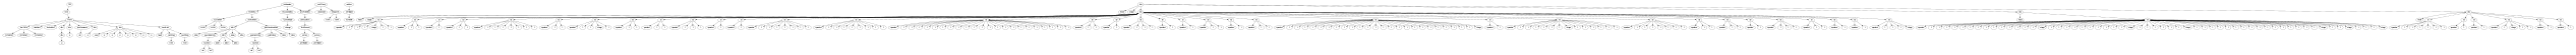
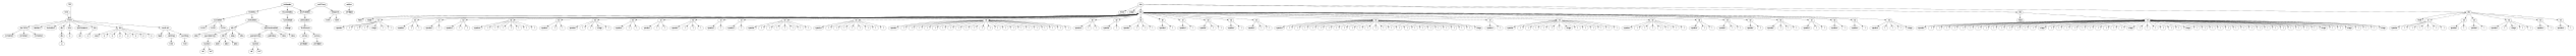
  digraph {
    fontname="Liberation Mono"
    node [fontname="Liberation Mono"]
    edge [fontname="Liberation Mono"]
    n1 [label=TEI]
    n2 [label=text]
    n3 [label=teiHeader]
    n4 [label=fileDesc]
    n5 [label=profileDesc]
    n6 [label=revisionDesc]
    n7 [label=front]
    n8 [label=titleStmt]
    n9 [label=sourceDesc]
    n10 [label=particDesc]
    n11 [label=listChange]
    n12 [label=title]
    n13 [label=title]
    n14 [label=title]
    n15 [label=publicationStmt]
    n16 [label=publisher]
    n17 [label=idno]
    n18 [label=idno]
    n19 [label=availability]
    n20 [label=bibl]
    n21 [label=author]
    n22 [label=persName]
-   n23 [label=surname]
    n24 [label=licence]
    n25 [label=ab]
    n26 [label=ref]
    n27 [label=name]
    n28 [label=idno]
    n29 [label=idno]
    n30 [label=availability]
    n31 [label=bibl]
    n32 [label=licence]
    n33 [label=date]
    n34 [label=date]
    n35 [label=idno]
    n36 [label=ab]
    n37 [label=ref]
    n38 [label=listPerson]
    n39 [label=textClass]
    n40 [label=keywords]
-   n41 [label=classCode]
    n42 [label=person]
    n43 [label=person]
    n44 [label=persName]
    n45 [label=persName]
    n46 [label=term]
    n47 [label=term]
    n48 [label=change]
    n49 [label=docTitle]
    n50 [label=docDate]
    n51 [label=docAuthor]
    n52 [label=div]
    n53 [label=div]
    n54 [label=performance]
    n55 [label=div]
    n56 [label=div]
    n57 [label=castList]
    n58 [label=titlePart]
    n59 [label=titlePart]
    n60 [label=titlePart]
    n61 [label=div]
    n62 [label=p]
    n63 [label=ab]
    n64 [label=p]
    n65 [label=head]
    n66 [label=p]
    n67 [label=p]
    n68 [label=p]
    n69 [label=p]
    n70 [label=p]
    n71 [label=p]
    n72 [label=p]
    n73 [label=head]
    n74 [label=castItem]
    n75 [label=castItem]
    n76 [label=p]
    n77 [label=role]
    n78 [label=role]
    n79 [label=div]
    n80 [label=head]
    n81 [label=stage]
    n82 [label=div]
    n83 [label=div]
    n84 [label=div]
    n85 [label=head]
    n86 [label=stage]
    n87 [label=sp]
    n88 [label=sp]
    n89 [label=sp]
    n90 [label=sp]
    n91 [label=sp]
    n92 [label=sp]
    n93 [label=sp]
    n94 [label=sp]
    n95 [label=sp]
    n96 [label=sp]
    n97 [label=sp]
    n98 [label=sp]
    n99 [label=sp]
    n100 [label=sp]
    n101 [label=sp]
    n102 [label=sp]
    n103 [label=sp]
    n104 [label=sp]
    n105 [label=sp]
    n106 [label=sp]
    n107 [label=sp]
    n108 [label=sp]
    n109 [label=sp]
    n110 [label=sp]
    n111 [label=sp]
    n112 [label=sp]
    n113 [label=sp]
    n114 [label=sp]
    n115 [label=sp]
    n116 [label=sp]
    n117 [label=sp]
    n118 [label=sp]
    n119 [label=sp]
    n120 [label=sp]
    n121 [label=sp]
    n122 [label=head]
    n123 [label=sp]
    n124 [label=head]
    n125 [label=sp]
    n126 [label=sp]
    n127 [label=sp]
    n128 [label=sp]
    n129 [label=sp]
    n130 [label=sp]
    n131 [label=speaker]
    n132 [label=l]
    n133 [label=l]
    n134 [label=l]
    n135 [label=stage]
    n136 [label=l]
    n137 [label=l]
    n138 [label=speaker]
    n139 [label=l]
    n140 [label=l]
    n141 [label=speaker]
    n142 [label=l]
    n143 [label=speaker]
    n144 [label=l]
    n145 [label=l]
    n146 [label=speaker]
    n147 [label=l]
    n148 [label=l]
    n149 [label=l]
    n150 [label=l]
    n151 [label=l]
    n152 [label=l]
    n153 [label=l]
    n154 [label=speaker]
    n155 [label=l]
    n156 [label=l]
    n157 [label=speaker]
    n158 [label=l]
    n159 [label=l]
    n160 [label=stage]
    n161 [label=l]
    n162 [label=speaker]
    n163 [label=l]
    n164 [label=l]
    n165 [label=speaker]
    n166 [label=l]
    n167 [label=l]
    n168 [label=speaker]
    n169 [label=l]
    n170 [label=l]
    n171 [label=l]
    n172 [label=speaker]
    n173 [label=l]
    n174 [label=speaker]
    n175 [label=l]
    n176 [label=speaker]
    n177 [label=l]
    n178 [label=l]
    n179 [label=l]
    n180 [label=l]
    n181 [label=l]
    n182 [label=l]
    n183 [label=l]
    n184 [label=speaker]
    n185 [label=l]
    n186 [label=l]
    n187 [label=l]
    n188 [label=l]
    n189 [label=l]
    n190 [label=l]
    n191 [label=l]
    n192 [label=l]
    n193 [label=speaker]
    n194 [label=l]
    n195 [label=l]
    n196 [label=l]
    n197 [label=l]
    n198 [label=l]
    n199 [label=l]
    n200 [label=l]
    n201 [label=l]
    n202 [label=l]
    n203 [label=l]
    n204 [label=l]
    n205 [label=l]
    n206 [label=l]
    n207 [label=l]
    n208 [label=l]
    n209 [label=l]
    n210 [label=l]
    n211 [label=l]
    n212 [label=l]
    n213 [label=l]
    n214 [label=l]
    n215 [label=l]
    n216 [label=speaker]
    n217 [label=l]
    n218 [label=l]
    n219 [label=speaker]
    n220 [label=l]
    n221 [label=speaker]
    n222 [label=l]
    n223 [label=l]
    n224 [label=l]
    n225 [label=speaker]
    n226 [label=l]
    n227 [label=speaker]
    n228 [label=l]
    n229 [label=speaker]
    n230 [label=l]
    n231 [label=l]
    n232 [label=speaker]
    n233 [label=l]
    n234 [label=speaker]
    n235 [label=l]
    n236 [label=l]
    n237 [label=speaker]
    n238 [label=l]
    n239 [label=l]
    n240 [label=l]
    n241 [label=l]
    n242 [label=l]
    n243 [label=l]
    n244 [label=l]
    n245 [label=l]
    n246 [label=l]
    n247 [label=l]
    n248 [label=l]
    n249 [label=l]
    n250 [label=l]
    n251 [label=l]
    n252 [label=l]
    n253 [label=l]
    n254 [label=l]
    n255 [label=l]
    n256 [label=l]
    n257 [label=l]
    n258 [label=l]
    n259 [label=l]
    n260 [label=l]
    n261 [label=l]
    n262 [label=stage]
    n263 [label=speaker]
    n264 [label=l]
    n265 [label=speaker]
    n266 [label=l]
    n267 [label=l]
    n268 [label=l]
    n269 [label=l]
    n270 [label=l]
    n271 [label=l]
    n272 [label=stage]
    n273 [label=l]
    n274 [label=l]
    n275 [label=l]
    n276 [label=l]
    n277 [label=l]
    n278 [label=l]
    n279 [label=speaker]
    n280 [label=l]
    n281 [label=l]
    n282 [label=l]
    n283 [label=l]
    n284 [label=l]
    n285 [label=l]
    n286 [label=l]
    n287 [label=speaker]
    n288 [label=l]
    n289 [label=l]
    n290 [label=speaker]
    n291 [label=l]
    n292 [label=l]
    n293 [label=speaker]
    n294 [label=l]
    n295 [label=speaker]
    n296 [label=l]
    n297 [label=l]
    n298 [label=l]
    n299 [label=speaker]
    n300 [label=l]
    n301 [label=l]
    n302 [label=speaker]
    n303 [label=l]
    n304 [label=speaker]
    n305 [label=l]
    n306 [label=speaker]
    n307 [label=l]
    n308 [label=l]
    n309 [label=l]
    n310 [label=stage]
    n311 [label=speaker]
    n312 [label=l]
    n313 [label=l]
    n314 [label=l]
    n315 [label=l]
    n316 [label=l]
    n317 [label=l]
    n318 [label=l]
    n319 [label=l]
    n320 [label=l]
    n321 [label=l]
    n322 [label=l]
    n323 [label=l]
    n324 [label=l]
    n325 [label=l]
    n326 [label=stage]
    n327 [label=l]
    n328 [label=l]
    n329 [label=l]
    n330 [label=l]
    n331 [label=l]
    n332 [label=l]
    n333 [label=l]
    n334 [label=l]
    n335 [label=l]
    n336 [label=l]
    n337 [label=stage]
    n338 [label=l]
    n339 [label=l]
    n340 [label=l]
    n341 [label=l]
    n342 [label=l]
    n343 [label=l]
    n344 [label=stage]
    n345 [label=l]
    n346 [label=l]
    n347 [label=l]
    n348 [label=l]
    n349 [label=l]
    n350 [label=l]
    n351 [label=l]
    n352 [label=l]
    n353 [label=l]
    n354 [label=l]
    n355 [label=l]
    n356 [label=l]
    n357 [label=l]
    n358 [label=l]
    n359 [label=l]
    n360 [label=l]
    n361 [label=stage]
    n362 [label=l]
    n363 [label=l]
    n364 [label=stage]
    n365 [label=l]
    n366 [label=l]
    n367 [label=l]
    n368 [label=stage]
    n369 [label=speaker]
    n370 [label=l]
    n371 [label=l]
    n372 [label=l]
    n373 [label=l]
    n374 [label=l]
    n375 [label=l]
    n376 [label=speaker]
    n377 [label=l]
    n378 [label=speaker]
    n379 [label=l]
    n380 [label=speaker]
    n381 [label=l]
    n382 [label=stage]
    n383 [label=l]
    n384 [label=l]
    n385 [label=speaker]
    n386 [label=l]
    n387 [label=speaker]
    n388 [label=l]
-   n1 -> n2
+   n1 -> n7
    n2 -> n7
    n3 -> n4
    n3 -> n5
    n3 -> n6
    n4 -> n8
    n4 -> n9
    n5 -> n10
    n6 -> n11
    n7 -> n49
    n7 -> n50
    n7 -> n51
    n7 -> n52
    n7 -> n53
    n7 -> n54
    n7 -> n55
    n7 -> n56
    n7 -> n57
    n8 -> n12
    n8 -> n13
    n8 -> n14
    n9 -> n15
    n9 -> n20
    n10 -> n38
    n11 -> n48
    n15 -> n16
    n15 -> n17
    n15 -> n18
    n15 -> n19
    n19 -> n24
    n20 -> n27
    n20 -> n28
    n20 -> n29
    n20 -> n30
    n20 -> n31
    n21 -> n22
-   n22 -> n23
    n24 -> n25
    n24 -> n26
    n30 -> n32
    n31 -> n33
    n31 -> n34
    n31 -> n35
    n32 -> n36
    n32 -> n37
    n38 -> n42
    n38 -> n43
    n39 -> n5
    n39 -> n40
-   n39 -> n41
    n40 -> n46
    n40 -> n47
    n42 -> n44
    n43 -> n45
    n49 -> n58
    n49 -> n59
    n49 -> n60
    n52 -> n61
    n53 -> n62
    n54 -> n63
    n55 -> n64
    n56 -> n65
    n56 -> n66
    n56 -> n67
    n56 -> n68
    n56 -> n69
    n56 -> n70
    n56 -> n71
    n56 -> n72
    n57 -> n73
    n57 -> n74
    n57 -> n75
    n61 -> n76
    n74 -> n77
    n75 -> n78
    n79 -> n80
    n79 -> n81
    n79 -> n82
    n79 -> n83
    n79 -> n84
    n82 -> n85
    n82 -> n86
    n82 -> n87
    n82 -> n88
    n82 -> n89
    n82 -> n90
    n82 -> n91
    n82 -> n92
    n82 -> n93
    n82 -> n94
    n82 -> n95
    n82 -> n96
    n82 -> n97
    n82 -> n98
    n82 -> n99
    n82 -> n100
    n82 -> n101
    n82 -> n102
    n82 -> n103
    n82 -> n104
    n82 -> n105
    n82 -> n106
    n82 -> n107
    n82 -> n108
    n82 -> n109
    n82 -> n110
    n82 -> n111
    n82 -> n112
    n82 -> n113
    n82 -> n114
    n82 -> n115
    n82 -> n116
    n82 -> n117
    n82 -> n118
    n82 -> n119
    n82 -> n120
    n82 -> n121
    n83 -> n122
    n83 -> n123
    n84 -> n124
    n84 -> n125
    n84 -> n126
    n84 -> n127
    n84 -> n128
    n84 -> n129
    n84 -> n130
    n87 -> n131
    n87 -> n132
    n87 -> n133
    n87 -> n134
    n87 -> n135
    n87 -> n136
    n87 -> n137
    n88 -> n138
    n88 -> n139
    n88 -> n140
    n89 -> n141
    n89 -> n142
    n90 -> n143
    n90 -> n144
    n90 -> n145
    n91 -> n146
    n91 -> n147
    n91 -> n148
    n91 -> n149
    n91 -> n150
    n91 -> n151
    n91 -> n152
    n91 -> n153
    n92 -> n154
    n92 -> n155
    n92 -> n156
    n93 -> n157
    n93 -> n158
    n93 -> n159
    n93 -> n160
    n93 -> n161
    n94 -> n162
    n94 -> n163
    n94 -> n164
    n95 -> n165
    n95 -> n166
    n95 -> n167
    n96 -> n168
    n96 -> n169
    n96 -> n170
    n96 -> n171
    n97 -> n172
    n97 -> n173
    n98 -> n174
    n98 -> n175
    n99 -> n176
    n99 -> n177
    n99 -> n178
    n99 -> n179
    n99 -> n180
    n99 -> n181
    n99 -> n182
    n99 -> n183
    n100 -> n184
    n100 -> n185
    n100 -> n186
    n100 -> n187
    n100 -> n188
    n100 -> n189
    n100 -> n190
    n100 -> n191
    n100 -> n192
    n101 -> n193
    n101 -> n194
    n101 -> n195
    n101 -> n196
    n101 -> n197
    n101 -> n198
    n101 -> n199
    n101 -> n200
    n101 -> n201
    n101 -> n202
    n101 -> n203
    n101 -> n204
    n101 -> n205
    n101 -> n206
    n101 -> n207
    n101 -> n208
    n101 -> n209
    n101 -> n210
    n101 -> n211
    n101 -> n212
    n101 -> n213
    n101 -> n214
    n101 -> n215
    n102 -> n216
    n102 -> n217
    n102 -> n218
    n103 -> n219
    n103 -> n220
    n104 -> n221
    n104 -> n222
    n104 -> n223
    n104 -> n224
    n105 -> n225
    n105 -> n226
    n106 -> n227
    n106 -> n228
    n107 -> n229
    n107 -> n230
    n107 -> n231
    n108 -> n232
    n108 -> n233
    n109 -> n234
    n109 -> n235
    n109 -> n236
    n110 -> n237
    n110 -> n238
    n110 -> n239
    n110 -> n240
    n110 -> n241
    n110 -> n242
    n110 -> n243
    n110 -> n244
    n110 -> n245
    n110 -> n246
    n110 -> n247
    n110 -> n248
    n110 -> n249
    n110 -> n250
    n110 -> n251
    n110 -> n252
    n110 -> n253
    n110 -> n254
    n110 -> n255
    n110 -> n256
    n110 -> n257
    n110 -> n258
    n110 -> n259
    n110 -> n260
    n110 -> n261
    n110 -> n262
    n111 -> n263
    n111 -> n264
    n112 -> n265
    n112 -> n266
    n112 -> n267
    n112 -> n268
    n112 -> n269
    n112 -> n270
    n112 -> n271
    n112 -> n272
    n112 -> n273
    n112 -> n274
    n112 -> n275
    n112 -> n276
    n112 -> n277
    n112 -> n278
    n113 -> n279
    n113 -> n280
    n113 -> n281
    n113 -> n282
    n113 -> n283
    n113 -> n284
    n113 -> n285
    n113 -> n286
    n114 -> n287
    n114 -> n288
    n114 -> n289
    n115 -> n290
    n115 -> n291
    n115 -> n292
    n116 -> n293
    n116 -> n294
    n117 -> n295
    n117 -> n296
    n117 -> n297
    n117 -> n298
    n118 -> n299
    n118 -> n300
    n118 -> n301
    n119 -> n302
    n119 -> n303
    n120 -> n304
    n120 -> n305
    n121 -> n306
    n121 -> n307
    n121 -> n308
    n121 -> n309
    n121 -> n310
    n123 -> n311
    n123 -> n312
    n123 -> n313
    n123 -> n314
    n123 -> n315
    n123 -> n316
    n123 -> n317
    n123 -> n318
    n123 -> n319
    n123 -> n320
    n123 -> n321
    n123 -> n322
    n123 -> n323
    n123 -> n324
    n123 -> n325
    n123 -> n326
    n123 -> n327
    n123 -> n328
    n123 -> n329
    n123 -> n330
    n123 -> n331
    n123 -> n332
    n123 -> n333
    n123 -> n334
    n123 -> n335
    n123 -> n336
    n123 -> n337
    n123 -> n338
    n123 -> n339
    n123 -> n340
    n123 -> n341
    n123 -> n342
    n123 -> n343
    n123 -> n344
    n123 -> n345
    n123 -> n346
    n123 -> n347
    n123 -> n348
    n123 -> n349
    n123 -> n350
    n123 -> n351
    n123 -> n352
    n123 -> n353
    n123 -> n354
    n123 -> n355
    n123 -> n356
    n123 -> n357
    n123 -> n358
    n123 -> n359
    n123 -> n360
    n123 -> n361
    n123 -> n362
    n123 -> n363
    n123 -> n364
    n123 -> n365
    n123 -> n366
    n123 -> n367
    n123 -> n368
    n125 -> n369
    n125 -> n370
    n125 -> n371
    n125 -> n372
    n125 -> n373
    n125 -> n374
    n125 -> n375
    n126 -> n376
    n126 -> n377
    n127 -> n378
    n127 -> n379
    n128 -> n380
    n128 -> n381
    n128 -> n382
    n128 -> n383
    n128 -> n384
    n129 -> n385
    n129 -> n386
    n130 -> n387
    n130 -> n388
  }
